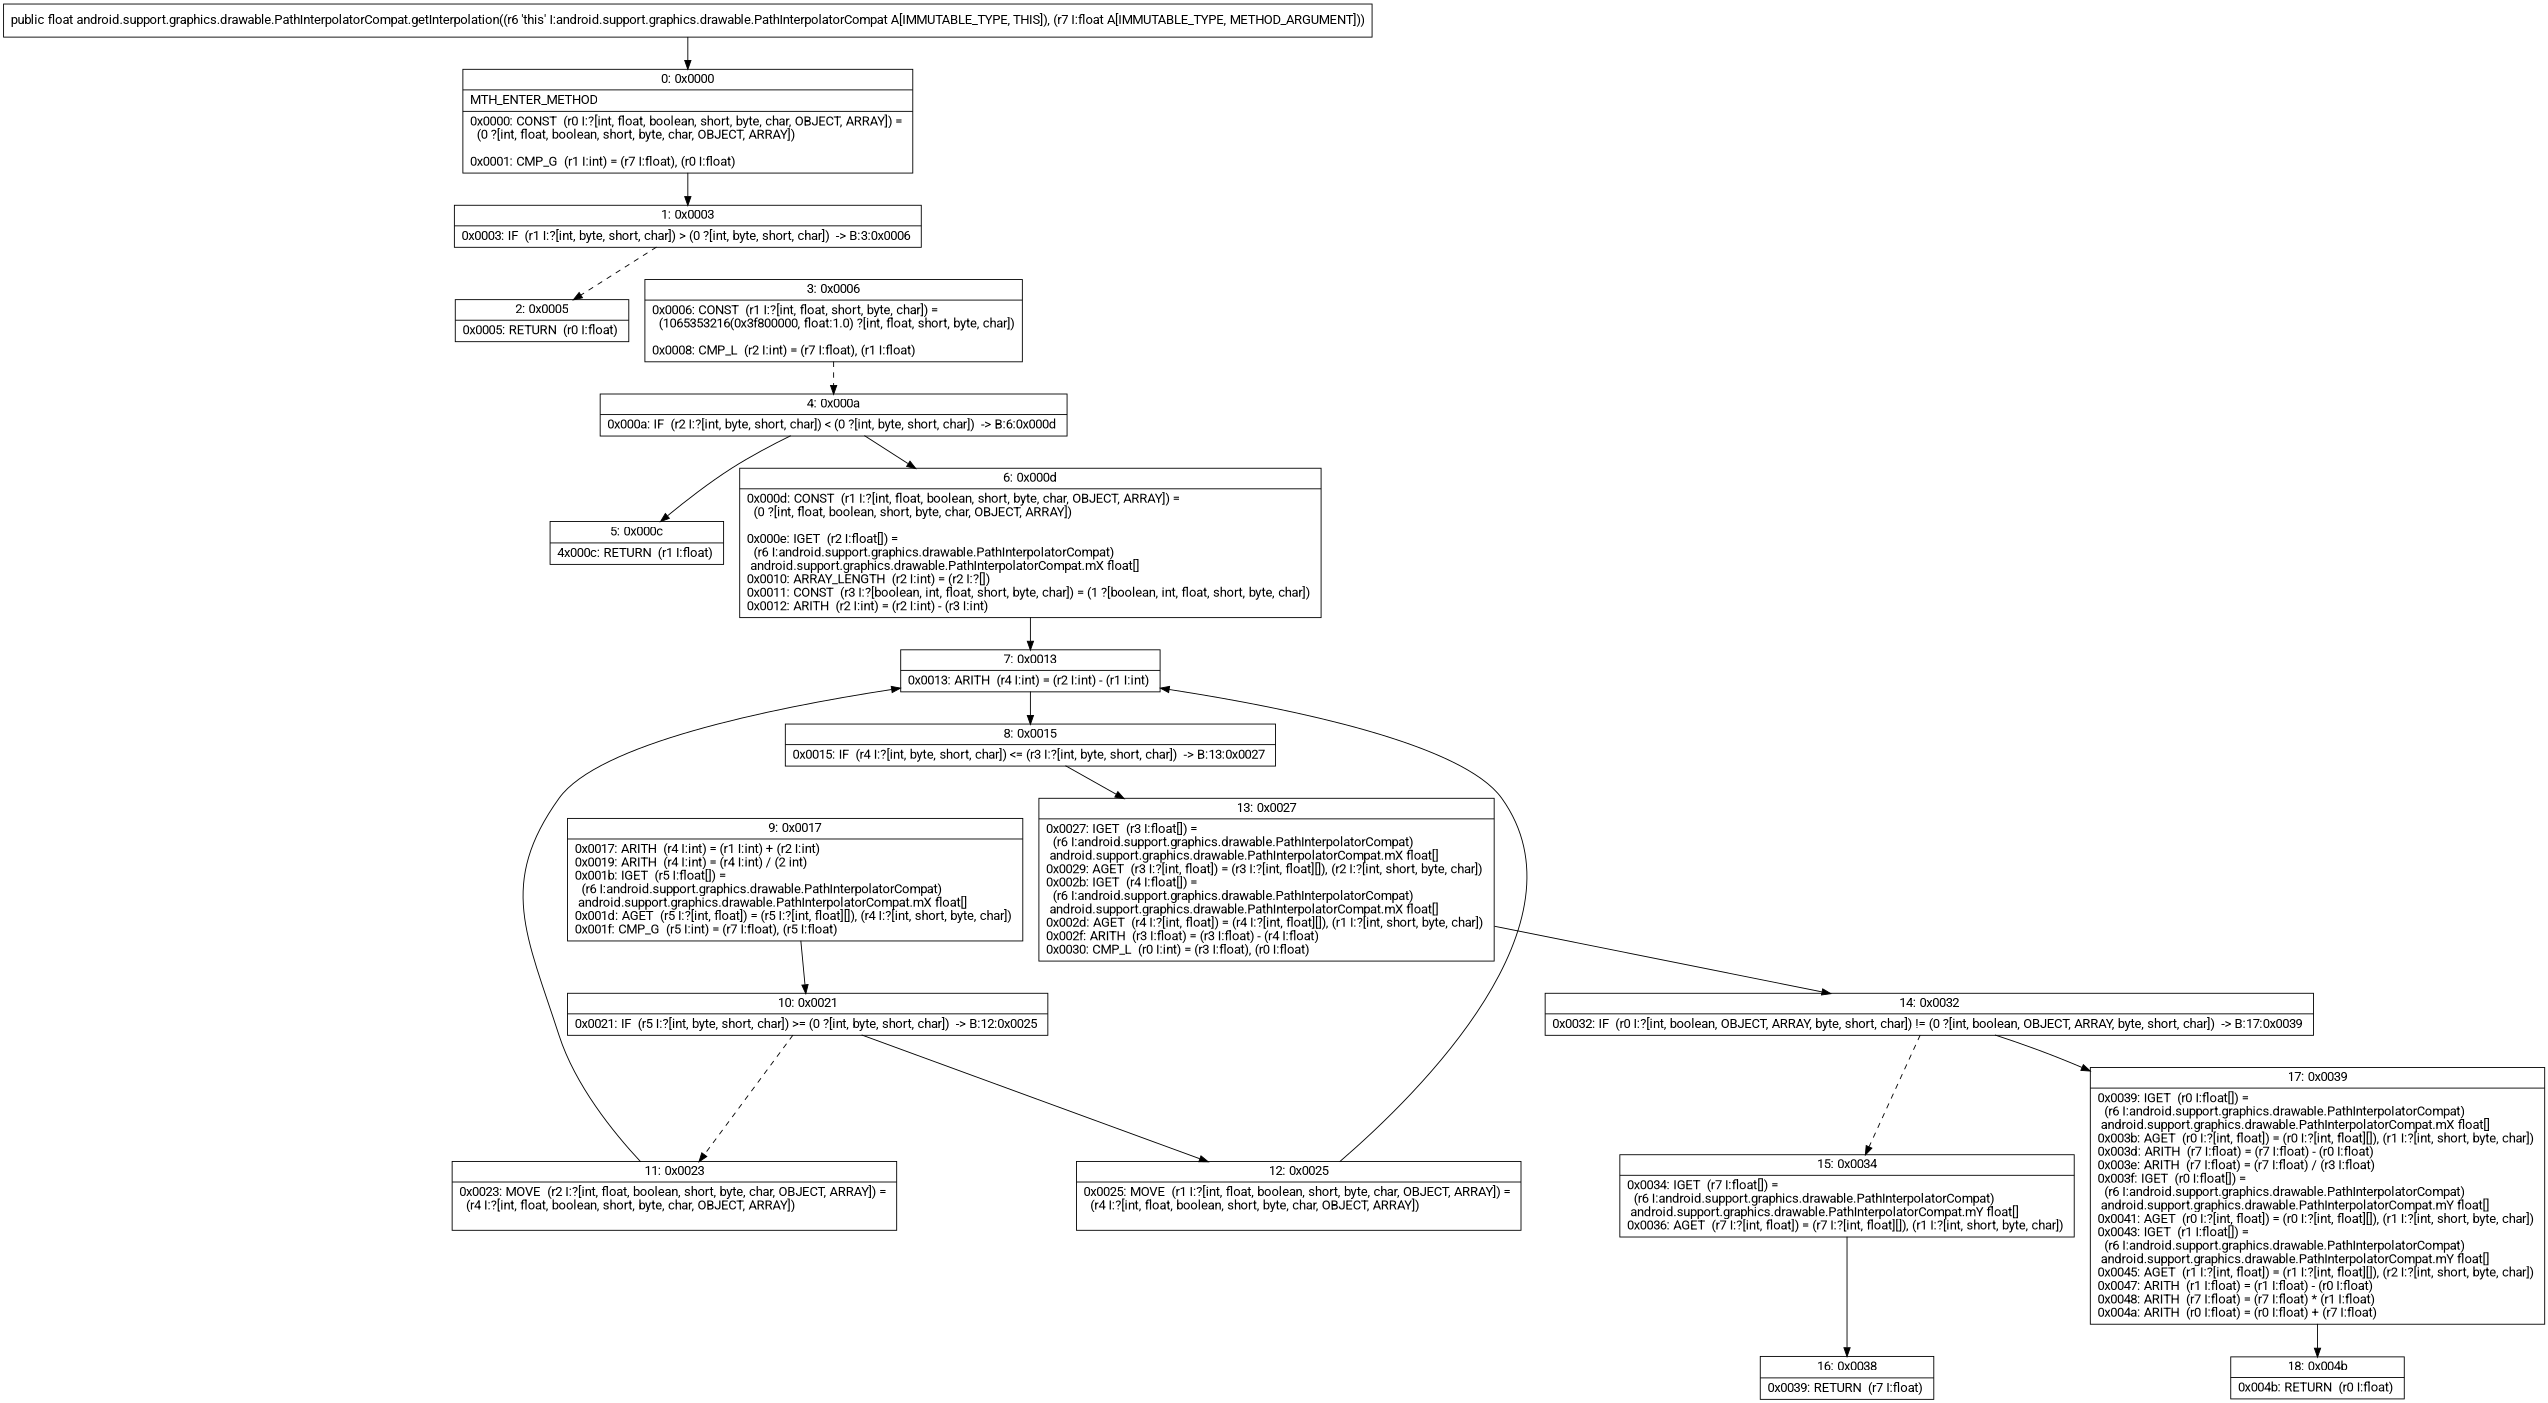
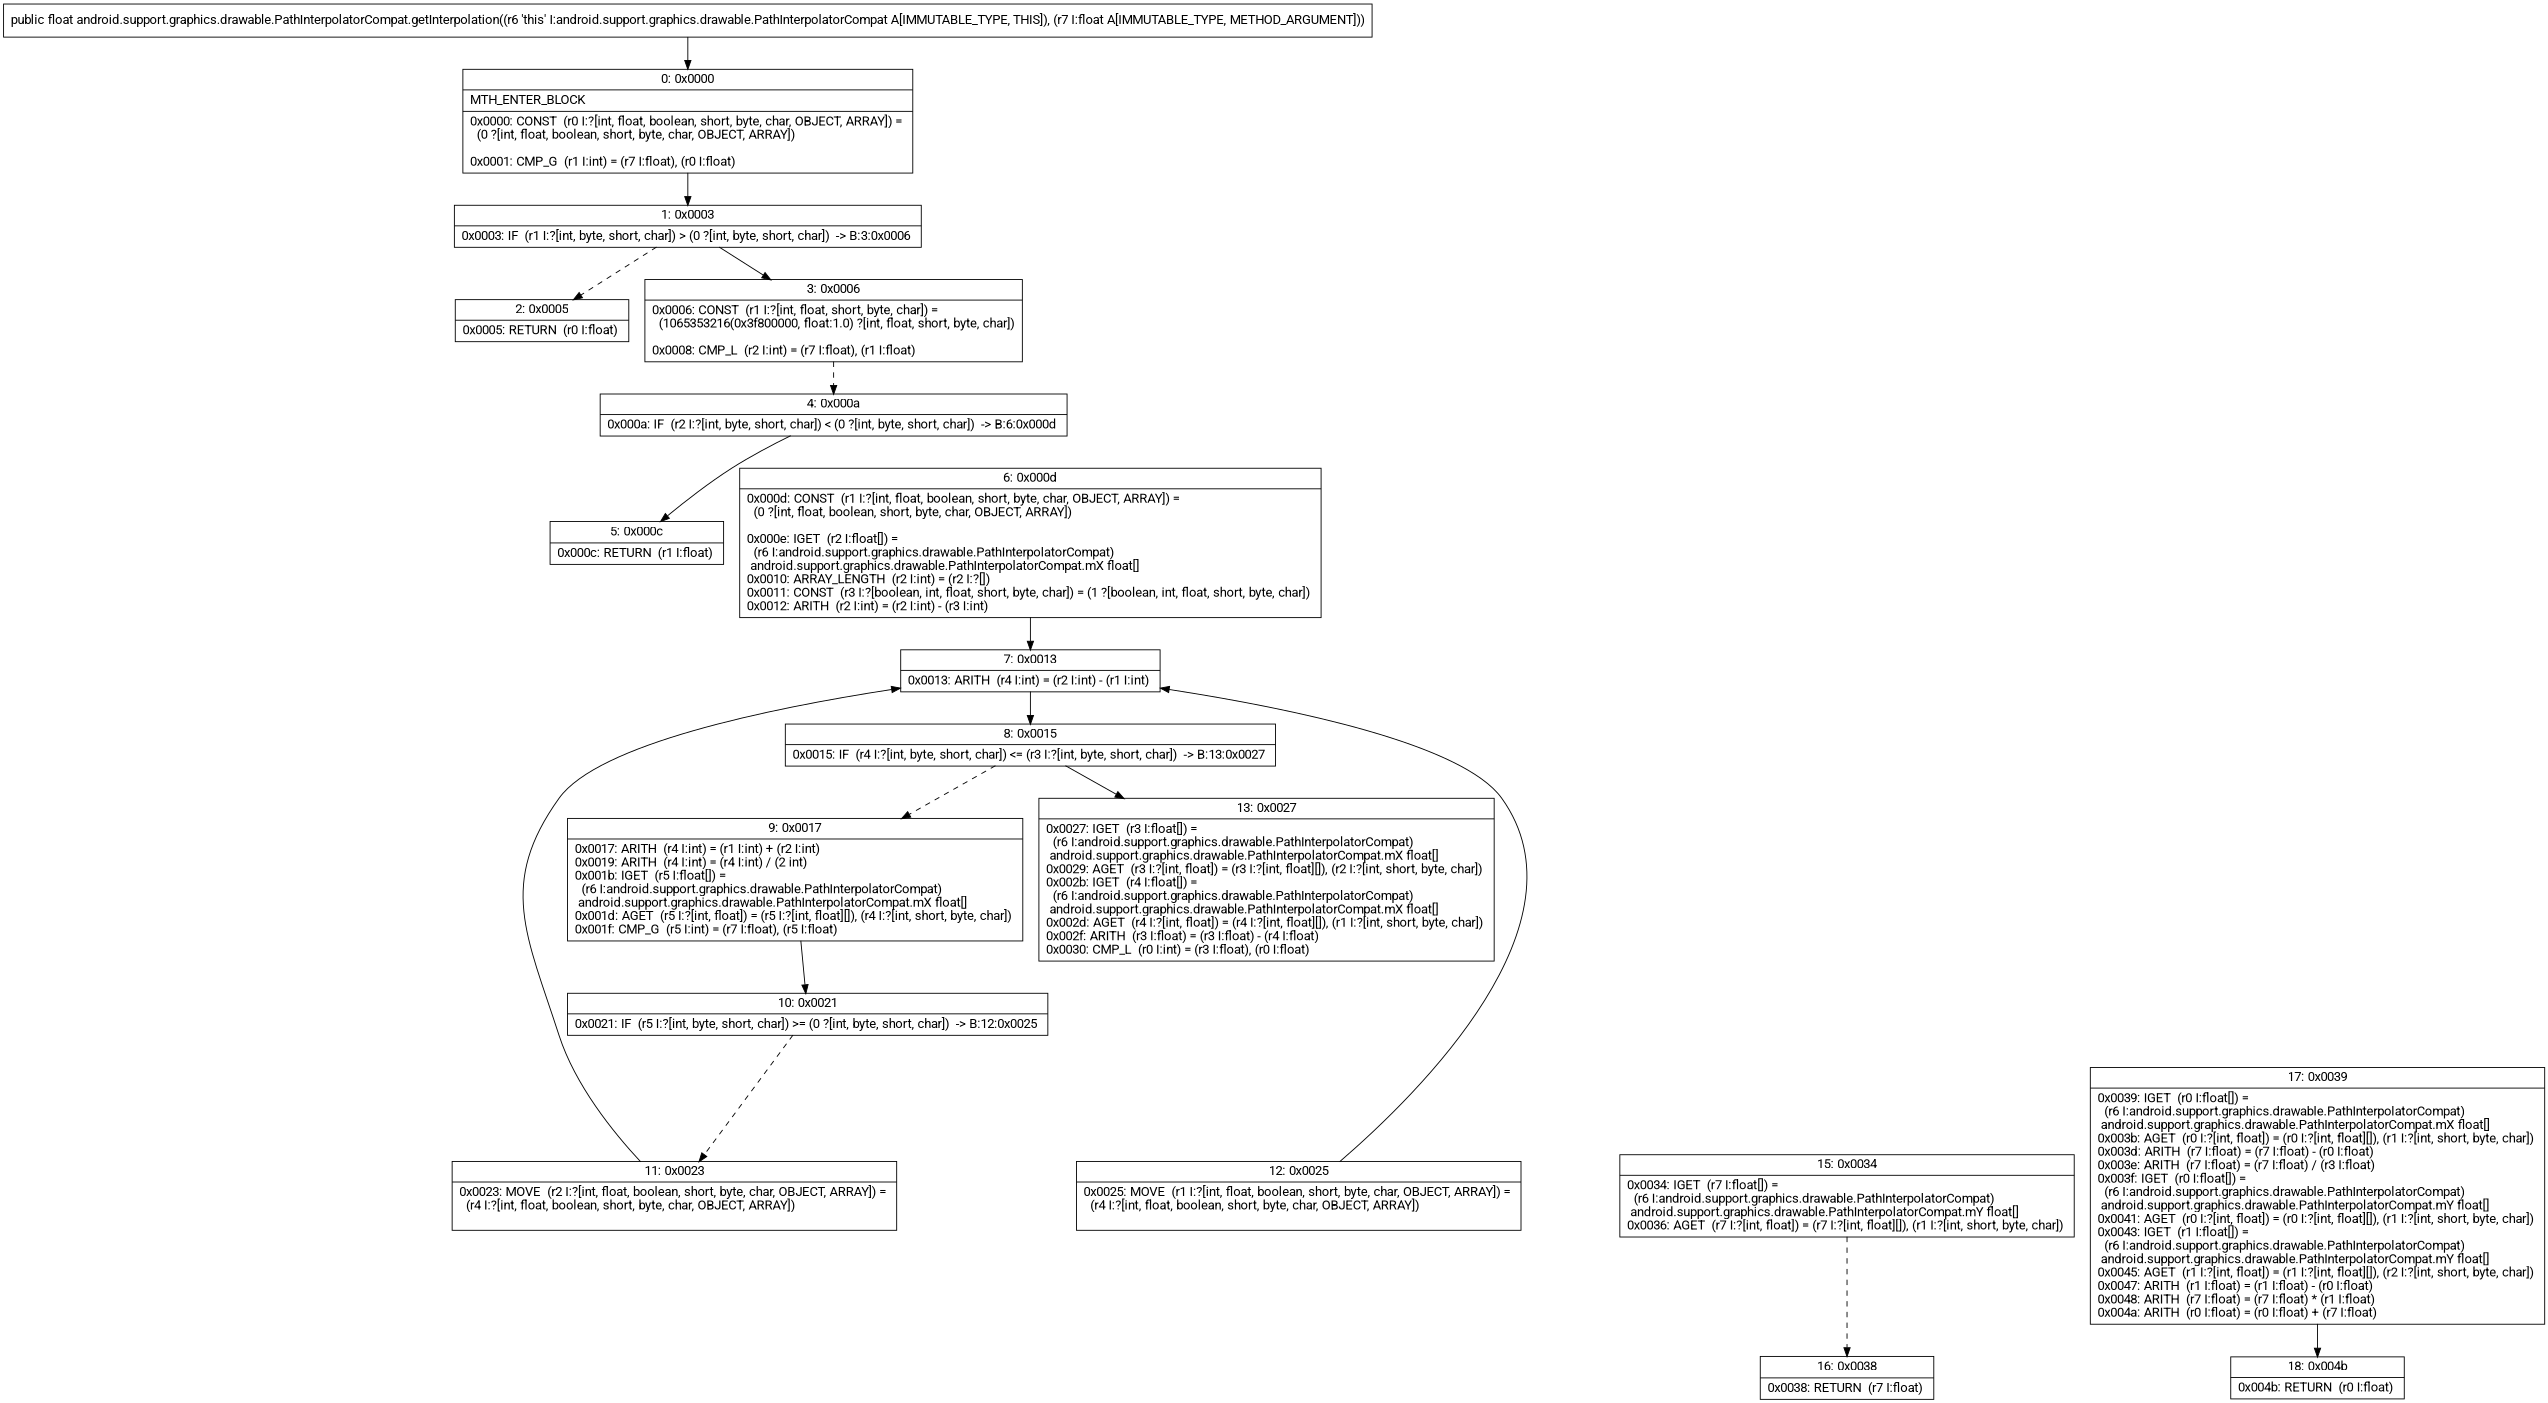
  digraph {
    fontname=Roboto
    node [fontname=Roboto shape=record]
    edge [fontname=Roboto]
-   n1 [label="{0\:\ 0x0000|MTH_ENTER_METHOD\l|0x0000: CONST  (r0 I:?[int, float, boolean, short, byte, char, OBJECT, ARRAY]) = \l  (0 ?[int, float, boolean, short, byte, char, OBJECT, ARRAY])\l \l0x0001: CMP_G  (r1 I:int) = (r7 I:float), (r0 I:float) \l}"]
+   n1 [label="{0\:\ 0x0000|MTH_ENTER_BLOCK\l|0x0000: CONST  (r0 I:?[int, float, boolean, short, byte, char, OBJECT, ARRAY]) = \l  (0 ?[int, float, boolean, short, byte, char, OBJECT, ARRAY])\l \l0x0001: CMP_G  (r1 I:int) = (r7 I:float), (r0 I:float) \l}"]
    n2 [label="{1\:\ 0x0003|0x0003: IF  (r1 I:?[int, byte, short, char]) \> (0 ?[int, byte, short, char])  \-\> B:3:0x0006 \l}"]
    n3 [label="{2\:\ 0x0005|0x0005: RETURN  (r0 I:float) \l}"]
    n4 [label="{3\:\ 0x0006|0x0006: CONST  (r1 I:?[int, float, short, byte, char]) = \l  (1065353216(0x3f800000, float:1.0) ?[int, float, short, byte, char])\l \l0x0008: CMP_L  (r2 I:int) = (r7 I:float), (r1 I:float) \l}"]
    n5 [label="{4\:\ 0x000a|0x000a: IF  (r2 I:?[int, byte, short, char]) \< (0 ?[int, byte, short, char])  \-\> B:6:0x000d \l}"]
-   n6 [label="{5\:\ 0x000c|4x000c: RETURN  (r1 I:float) \l}"]
+   n6 [label="{5\:\ 0x000c|0x000c: RETURN  (r1 I:float) \l}"]
    n7 [label="{6\:\ 0x000d|0x000d: CONST  (r1 I:?[int, float, boolean, short, byte, char, OBJECT, ARRAY]) = \l  (0 ?[int, float, boolean, short, byte, char, OBJECT, ARRAY])\l \l0x000e: IGET  (r2 I:float[]) = \l  (r6 I:android.support.graphics.drawable.PathInterpolatorCompat)\l android.support.graphics.drawable.PathInterpolatorCompat.mX float[] \l0x0010: ARRAY_LENGTH  (r2 I:int) = (r2 I:?[]) \l0x0011: CONST  (r3 I:?[boolean, int, float, short, byte, char]) = (1 ?[boolean, int, float, short, byte, char]) \l0x0012: ARITH  (r2 I:int) = (r2 I:int) \- (r3 I:int) \l}"]
    n8 [label="{7\:\ 0x0013|0x0013: ARITH  (r4 I:int) = (r2 I:int) \- (r1 I:int) \l}"]
    n9 [label="{8\:\ 0x0015|0x0015: IF  (r4 I:?[int, byte, short, char]) \<= (r3 I:?[int, byte, short, char])  \-\> B:13:0x0027 \l}"]
    n10 [label="{9\:\ 0x0017|0x0017: ARITH  (r4 I:int) = (r1 I:int) + (r2 I:int) \l0x0019: ARITH  (r4 I:int) = (r4 I:int) \/ (2 int) \l0x001b: IGET  (r5 I:float[]) = \l  (r6 I:android.support.graphics.drawable.PathInterpolatorCompat)\l android.support.graphics.drawable.PathInterpolatorCompat.mX float[] \l0x001d: AGET  (r5 I:?[int, float]) = (r5 I:?[int, float][]), (r4 I:?[int, short, byte, char]) \l0x001f: CMP_G  (r5 I:int) = (r7 I:float), (r5 I:float) \l}"]
    n11 [label="{13\:\ 0x0027|0x0027: IGET  (r3 I:float[]) = \l  (r6 I:android.support.graphics.drawable.PathInterpolatorCompat)\l android.support.graphics.drawable.PathInterpolatorCompat.mX float[] \l0x0029: AGET  (r3 I:?[int, float]) = (r3 I:?[int, float][]), (r2 I:?[int, short, byte, char]) \l0x002b: IGET  (r4 I:float[]) = \l  (r6 I:android.support.graphics.drawable.PathInterpolatorCompat)\l android.support.graphics.drawable.PathInterpolatorCompat.mX float[] \l0x002d: AGET  (r4 I:?[int, float]) = (r4 I:?[int, float][]), (r1 I:?[int, short, byte, char]) \l0x002f: ARITH  (r3 I:float) = (r3 I:float) \- (r4 I:float) \l0x0030: CMP_L  (r0 I:int) = (r3 I:float), (r0 I:float) \l}"]
    n12 [label="{10\:\ 0x0021|0x0021: IF  (r5 I:?[int, byte, short, char]) \>= (0 ?[int, byte, short, char])  \-\> B:12:0x0025 \l}"]
-   n13 [label="{14\:\ 0x0032|0x0032: IF  (r0 I:?[int, boolean, OBJECT, ARRAY, byte, short, char]) != (0 ?[int, boolean, OBJECT, ARRAY, byte, short, char])  \-\> B:17:0x0039 \l}"]
    n14 [label="{11\:\ 0x0023|0x0023: MOVE  (r2 I:?[int, float, boolean, short, byte, char, OBJECT, ARRAY]) = \l  (r4 I:?[int, float, boolean, short, byte, char, OBJECT, ARRAY])\l \l}"]
    n15 [label="{12\:\ 0x0025|0x0025: MOVE  (r1 I:?[int, float, boolean, short, byte, char, OBJECT, ARRAY]) = \l  (r4 I:?[int, float, boolean, short, byte, char, OBJECT, ARRAY])\l \l}"]
    n16 [label="{15\:\ 0x0034|0x0034: IGET  (r7 I:float[]) = \l  (r6 I:android.support.graphics.drawable.PathInterpolatorCompat)\l android.support.graphics.drawable.PathInterpolatorCompat.mY float[] \l0x0036: AGET  (r7 I:?[int, float]) = (r7 I:?[int, float][]), (r1 I:?[int, short, byte, char]) \l}"]
    n17 [label="{17\:\ 0x0039|0x0039: IGET  (r0 I:float[]) = \l  (r6 I:android.support.graphics.drawable.PathInterpolatorCompat)\l android.support.graphics.drawable.PathInterpolatorCompat.mX float[] \l0x003b: AGET  (r0 I:?[int, float]) = (r0 I:?[int, float][]), (r1 I:?[int, short, byte, char]) \l0x003d: ARITH  (r7 I:float) = (r7 I:float) \- (r0 I:float) \l0x003e: ARITH  (r7 I:float) = (r7 I:float) \/ (r3 I:float) \l0x003f: IGET  (r0 I:float[]) = \l  (r6 I:android.support.graphics.drawable.PathInterpolatorCompat)\l android.support.graphics.drawable.PathInterpolatorCompat.mY float[] \l0x0041: AGET  (r0 I:?[int, float]) = (r0 I:?[int, float][]), (r1 I:?[int, short, byte, char]) \l0x0043: IGET  (r1 I:float[]) = \l  (r6 I:android.support.graphics.drawable.PathInterpolatorCompat)\l android.support.graphics.drawable.PathInterpolatorCompat.mY float[] \l0x0045: AGET  (r1 I:?[int, float]) = (r1 I:?[int, float][]), (r2 I:?[int, short, byte, char]) \l0x0047: ARITH  (r1 I:float) = (r1 I:float) \- (r0 I:float) \l0x0048: ARITH  (r7 I:float) = (r7 I:float) * (r1 I:float) \l0x004a: ARITH  (r0 I:float) = (r0 I:float) + (r7 I:float) \l}"]
-   n18 [label="{16\:\ 0x0038|0x0039: RETURN  (r7 I:float) \l}"]
+   n18 [label="{16\:\ 0x0038|0x0038: RETURN  (r7 I:float) \l}"]
    n19 [label="{18\:\ 0x004b|0x004b: RETURN  (r0 I:float) \l}"]
    n20 [label="{public float android.support.graphics.drawable.PathInterpolatorCompat.getInterpolation((r6 'this' I:android.support.graphics.drawable.PathInterpolatorCompat A[IMMUTABLE_TYPE, THIS]), (r7 I:float A[IMMUTABLE_TYPE, METHOD_ARGUMENT])) }"]
    n1 -> n2
    n2 -> n3 [style=dashed]
+   n2 -> n4
    n4 -> n5 [style=dashed]
    n5 -> n6 [style=solid]
-   n5 -> n7
    n7 -> n8
    n8 -> n9
+   n9 -> n10 [style=dashed]
    n9 -> n11
    n10 -> n12
-   n11 -> n13
    n12 -> n14 [style=dashed]
-   n12 -> n15
-   n13 -> n16 [style=dashed]
-   n13 -> n17
    n14 -> n8
    n15 -> n8
-   n16 -> n18
+   n16 -> n18 [style=dashed]
    n17 -> n19
    n20 -> n1
  }
